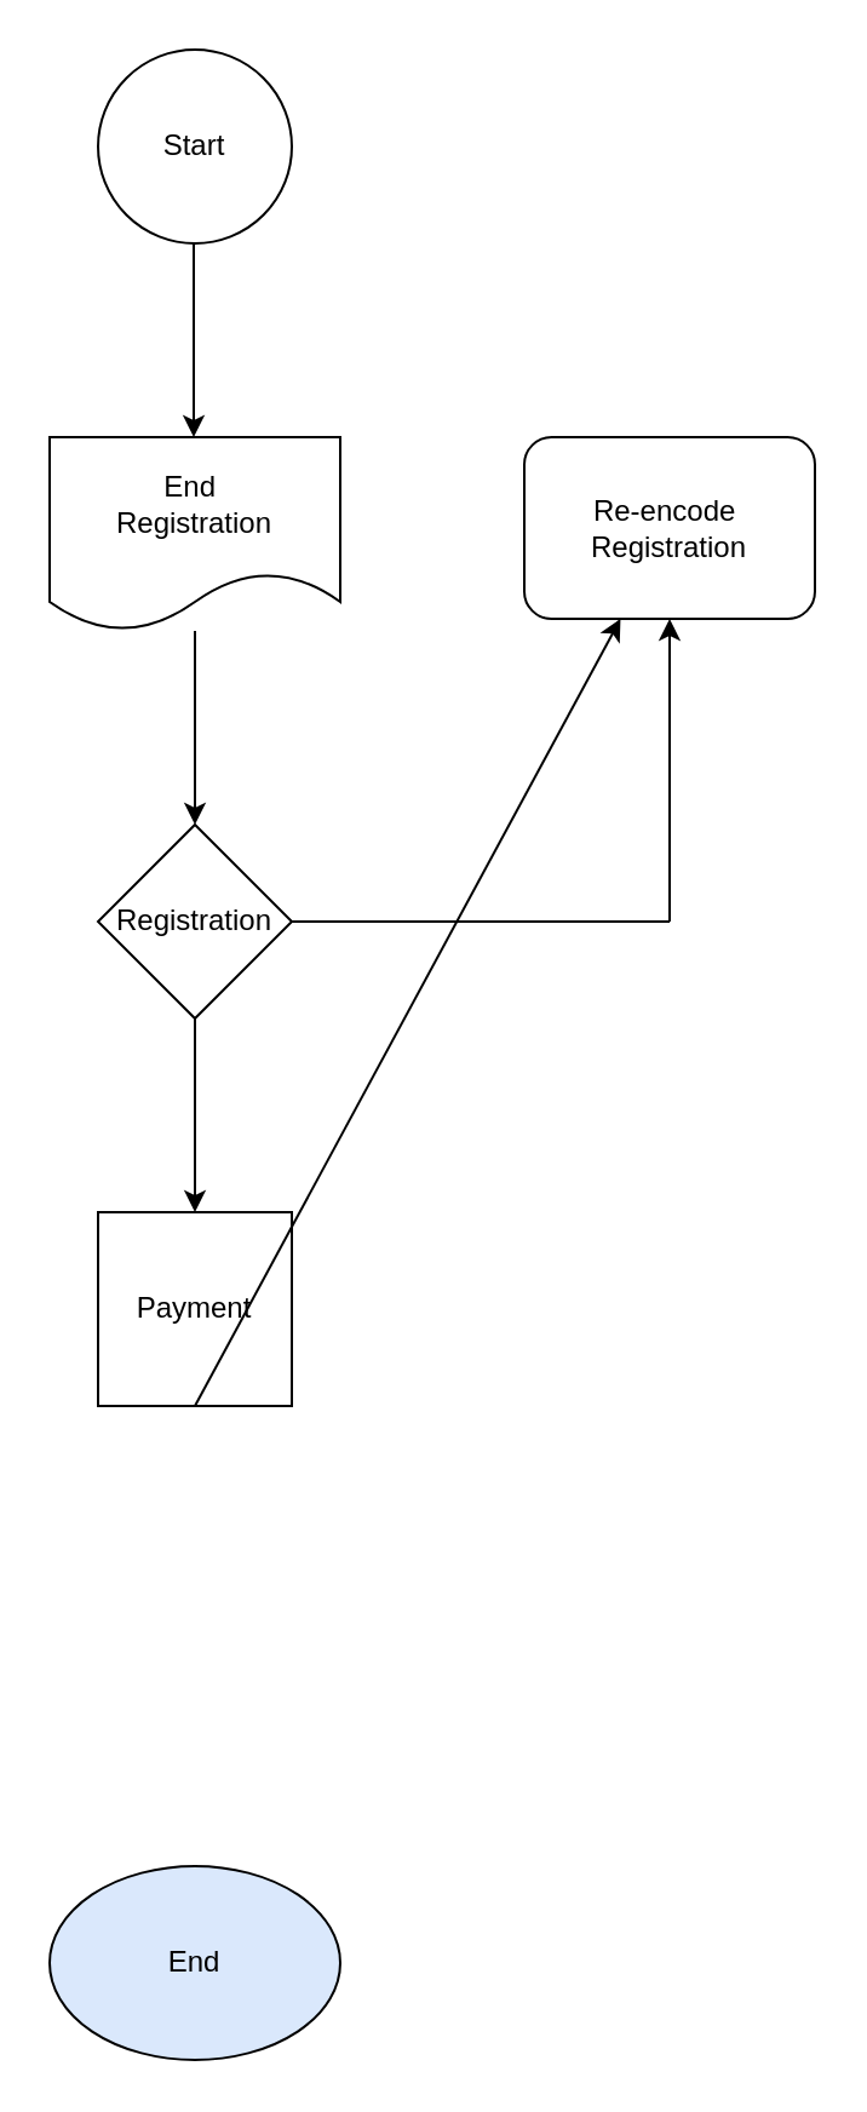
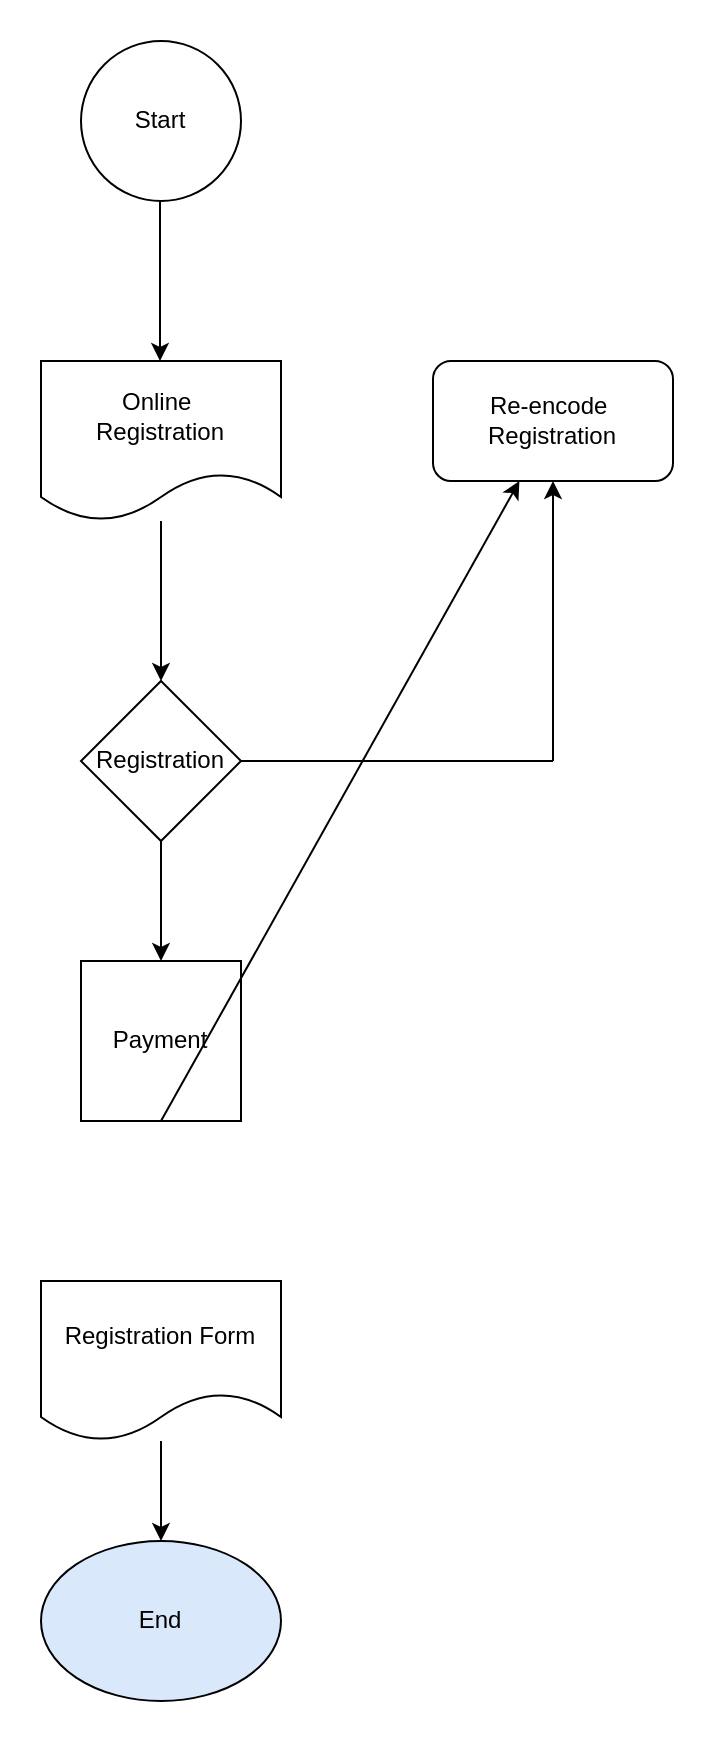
  <mxCell id="0" />
  <mxCell id="1" parent="0" />
  <mxCell id="2" value="" style="endArrow=classic;html=1;rounded=0;" edge="1" parent="1"><mxGeometry width="50" height="50" relative="1" as="geometry"><mxPoint x="79.5" y="100" as="sourcePoint" /><mxPoint x="79.5" y="180" as="targetPoint" /></mxGeometry></mxCell>
  <mxCell id="3" value="Start" style="ellipse;whiteSpace=wrap;html=1;aspect=fixed;" vertex="1" parent="1"><mxGeometry x="40" y="20" width="80" height="80" as="geometry" /></mxCell>
- <mxCell id="4" value="End&amp;nbsp;&lt;br&gt;Registration" style="shape=document;whiteSpace=wrap;html=1;boundedLbl=1;" vertex="1" parent="1"><mxGeometry x="20" y="180" width="120" height="80" as="geometry" /></mxCell>
+ <mxCell id="4" value="Online&amp;nbsp;&lt;br&gt;Registration" style="shape=document;whiteSpace=wrap;html=1;boundedLbl=1;" vertex="1" parent="1"><mxGeometry x="20" y="180" width="120" height="80" as="geometry" /></mxCell>
  <mxCell id="5" value="Registration" style="rhombus;whiteSpace=wrap;html=1;" vertex="1" parent="1"><mxGeometry x="40" y="340" width="80" height="80" as="geometry" /></mxCell>
  <mxCell id="6" value="" style="endArrow=classic;html=1;rounded=0;" edge="1" parent="1" source="4" target="5"><mxGeometry width="50" height="50" relative="1" as="geometry"><mxPoint x="86" y="310" as="sourcePoint" /><mxPoint x="146" y="360" as="targetPoint" /></mxGeometry></mxCell>
- <mxCell id="7" value="Payment" style="whiteSpace=wrap;html=1;aspect=fixed;" vertex="1" parent="1"><mxGeometry x="40" y="500" width="80" height="80" as="geometry" /></mxCell>
+ <mxCell id="7" value="Payment" style="whiteSpace=wrap;html=1;aspect=fixed;" vertex="1" parent="1"><mxGeometry x="40" y="480" width="80" height="80" as="geometry" /></mxCell>
  <mxCell id="8" value="" style="endArrow=classic;html=1;rounded=0;exitX=0.5;exitY=1;exitDx=0;exitDy=0;entryX=0.5;entryY=0;entryDx=0;entryDy=0;" edge="1" parent="1" source="5" target="7"><mxGeometry width="50" height="50" relative="1" as="geometry"><mxPoint x="86" y="400" as="sourcePoint" /><mxPoint x="136" y="350" as="targetPoint" /></mxGeometry></mxCell>
- <mxCell id="9" value="Re-encode&amp;nbsp;&lt;br&gt;Registration" style="rounded=1;whiteSpace=wrap;html=1;" vertex="1" parent="1"><mxGeometry x="216" y="180" width="120" height="75" as="geometry" /></mxCell>
+ <mxCell id="9" value="Re-encode&amp;nbsp;&lt;br&gt;Registration" style="rounded=1;whiteSpace=wrap;html=1;" vertex="1" parent="1"><mxGeometry x="216" y="180" width="120" height="60" as="geometry" /></mxCell>
  <mxCell id="10" value="" style="endArrow=classic;html=1;rounded=0;entryX=0.5;entryY=1;entryDx=0;entryDy=0;" edge="1" parent="1" target="9"><mxGeometry width="50" height="50" relative="1" as="geometry"><mxPoint x="276" y="380" as="sourcePoint" /><mxPoint x="146" y="220" as="targetPoint" /></mxGeometry></mxCell>
  <mxCell id="11" value="" style="endArrow=none;html=1;rounded=0;exitX=1;exitY=0.5;exitDx=0;exitDy=0;" edge="1" parent="1" source="5"><mxGeometry width="50" height="50" relative="1" as="geometry"><mxPoint x="66" y="300" as="sourcePoint" /><mxPoint x="276" y="380" as="targetPoint" /></mxGeometry></mxCell>
+ <mxCell id="12" value="Registration Form" style="shape=document;whiteSpace=wrap;html=1;boundedLbl=1;" vertex="1" parent="1"><mxGeometry x="20" y="640" width="120" height="80" as="geometry" /></mxCell>
  <mxCell id="13" value="" style="endArrow=classic;html=1;rounded=0;exitX=0.5;exitY=1;exitDx=0;exitDy=0;" edge="1" parent="1" source="7" target="9"><mxGeometry width="50" height="50" relative="1" as="geometry"><mxPoint x="76" y="590" as="sourcePoint" /><mxPoint x="78" y="636" as="targetPoint" /></mxGeometry></mxCell>
  <mxCell id="14" value="End" style="ellipse;whiteSpace=wrap;html=1;fillColor=#dae8fc;" vertex="1" parent="1"><mxGeometry x="20" y="770" width="120" height="80" as="geometry" /></mxCell>
+ <mxCell id="15" value="" style="endArrow=classic;html=1;rounded=0;entryX=0.5;entryY=0;entryDx=0;entryDy=0;" edge="1" parent="1" source="12" target="14"><mxGeometry width="50" height="50" relative="1" as="geometry"><mxPoint x="56" y="700" as="sourcePoint" /><mxPoint x="106" y="650" as="targetPoint" /></mxGeometry></mxCell>
